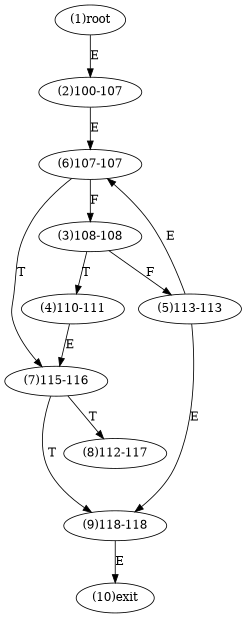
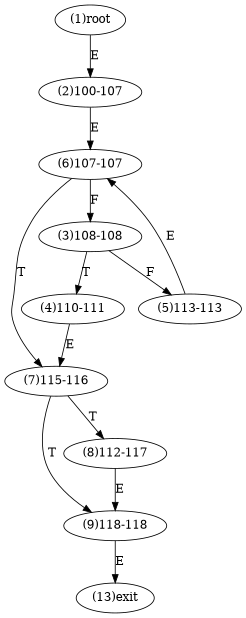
  digraph {
    n1 [label="(1)root"]
    n2 [label="(2)100-107"]
    n3 [label="(6)107-107"]
    n4 [label="(3)108-108"]
    n5 [label="(7)115-116"]
    n6 [label="(4)110-111"]
    n7 [label="(5)113-113"]
    n8 [label="(8)112-117"]
    n9 [label="(9)118-118"]
-   n10 [label="(10)exit"]
+   n10 [label="(13)exit"]
    n1 -> n2 [label=E]
    n2 -> n3 [label=E]
    n3 -> n4 [label=F]
    n3 -> n5 [label=T]
    n4 -> n6 [label=T]
    n4 -> n7 [label=F]
    n5 -> n8 [label=T]
    n5 -> n9 [label=T]
    n6 -> n5 [label=E]
    n7 -> n3 [label=E]
-   n7 -> n9 [label=E]
+   n8 -> n9 [label=E]
    n9 -> n10 [label=E]
  }
